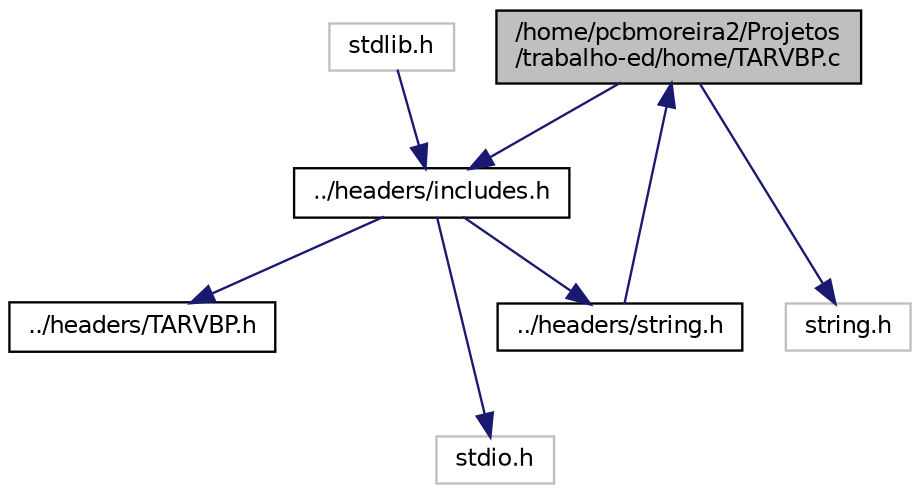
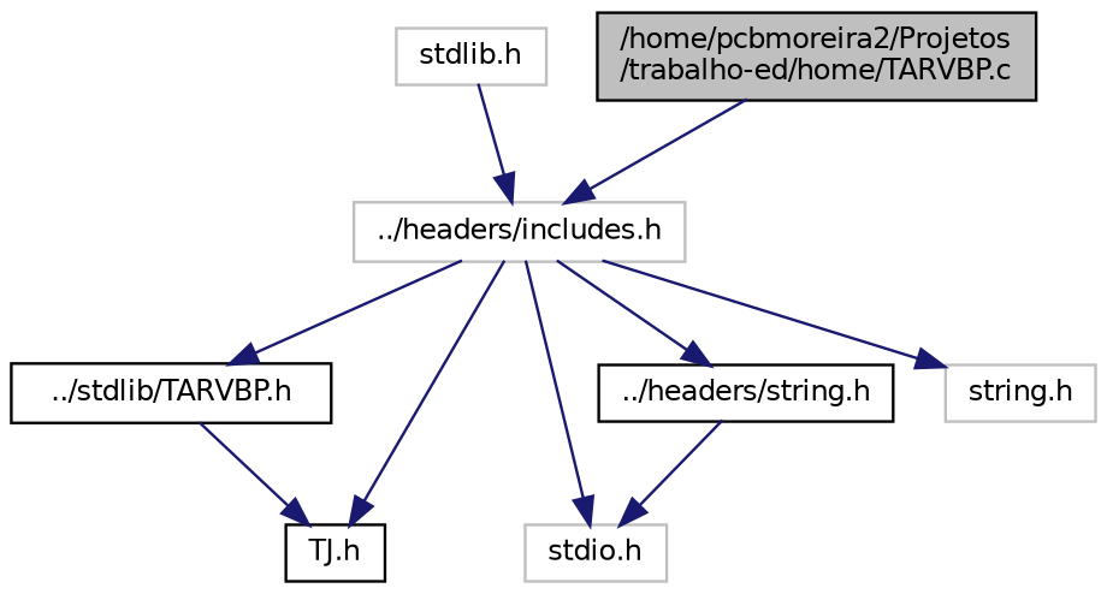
  digraph {
    node [color=black fillcolor=white fontname=Helvetica fontsize=10 shape=record style=filled]
    edge [color=midnightblue fontname=Helvetica fontsize=10 labelfontname=Helvetica labelfontsize=10 style=solid]
    n1 [fillcolor=grey75 fontcolor=black height=0.2 label="/home/pcbmoreira2/Projetos\l/trabalho-ed/home/TARVBP.c" width=0.4]
-   n2 [height=0.2 label="../headers/includes.h" width=0.4]
+   n2 [color=grey75 height=0.2 label="../headers/includes.h" width=0.4]
    n3 [color=grey75 height=0.2 label="stdio.h" width=0.4]
    n4 [color=grey75 height=0.2 label="string.h" width=0.4]
-   n5 [height=0.2 label="../headers/TARVBP.h" width=0.4]
+   n5 [height=0.2 label="../stdlib/TARVBP.h" width=0.4]
+   n6 [height=0.2 label="TJ.h" width=0.4]
    n7 [height=0.2 label="../headers/string.h" width=0.4]
    n8 [color=grey75 height=0.2 label="stdlib.h" width=0.4]
    n1 -> n2
    n2 -> n3
-   n1 -> n4
+   n2 -> n4
    n2 -> n5
+   n2 -> n6
    n2 -> n7
-   n7 -> n1
+   n5 -> n6
+   n7 -> n3
    n8 -> n2
  }
